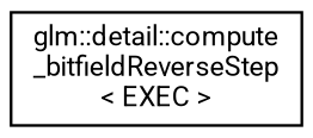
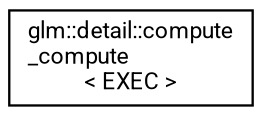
  digraph {
    rankdir=LR
    fontname=Roboto
-   n1 [color=black fillcolor=white fontname=Roboto fontsize=10 height=0.2 label="glm::detail::compute\l_bitfieldReverseStep\l\< EXEC \>" shape=record style=filled width=0.4]
+   n1 [color=black fillcolor=white fontname=Roboto fontsize=10 height=0.2 label="glm::detail::compute\l_compute\l\< EXEC \>" shape=record style=filled width=0.4]
  }
